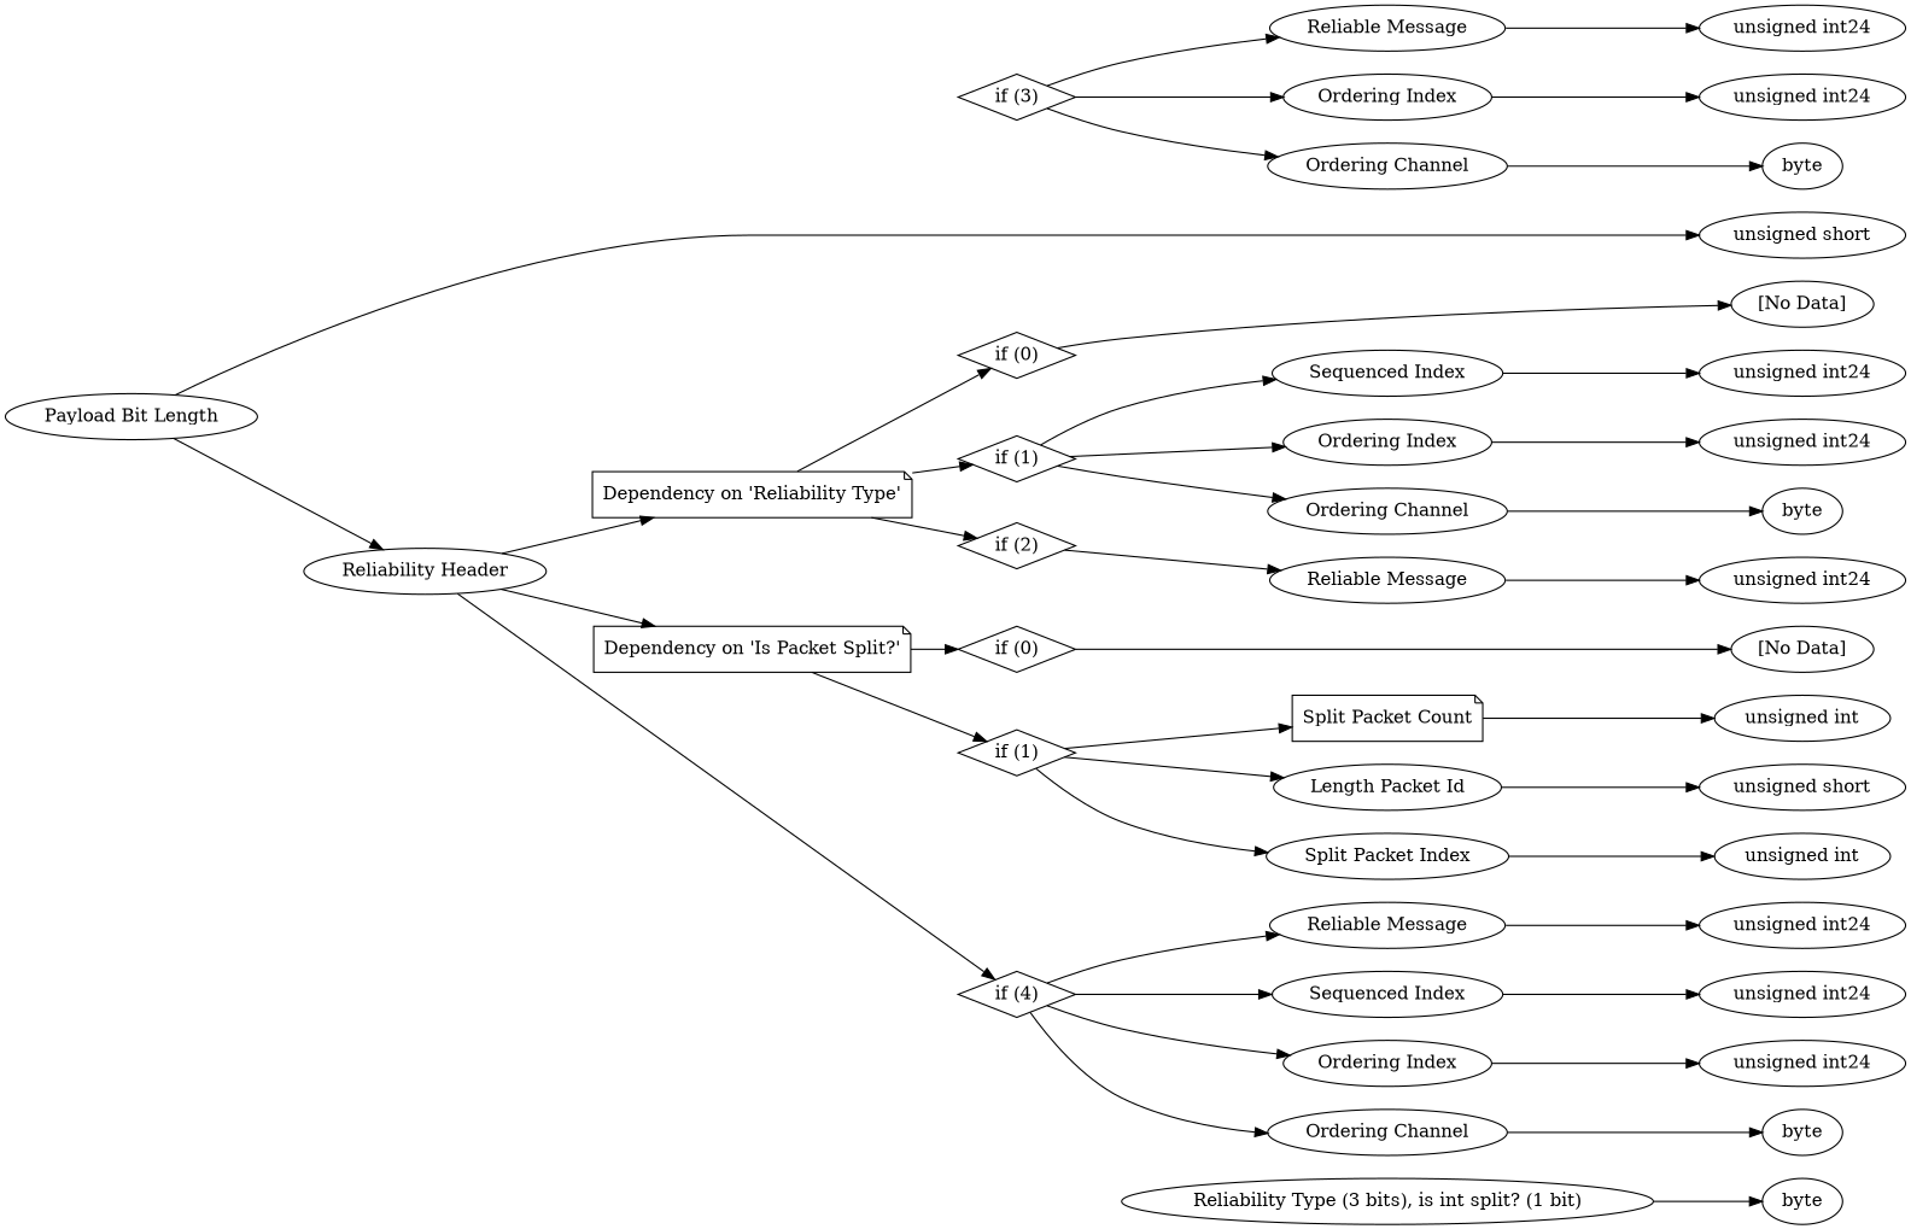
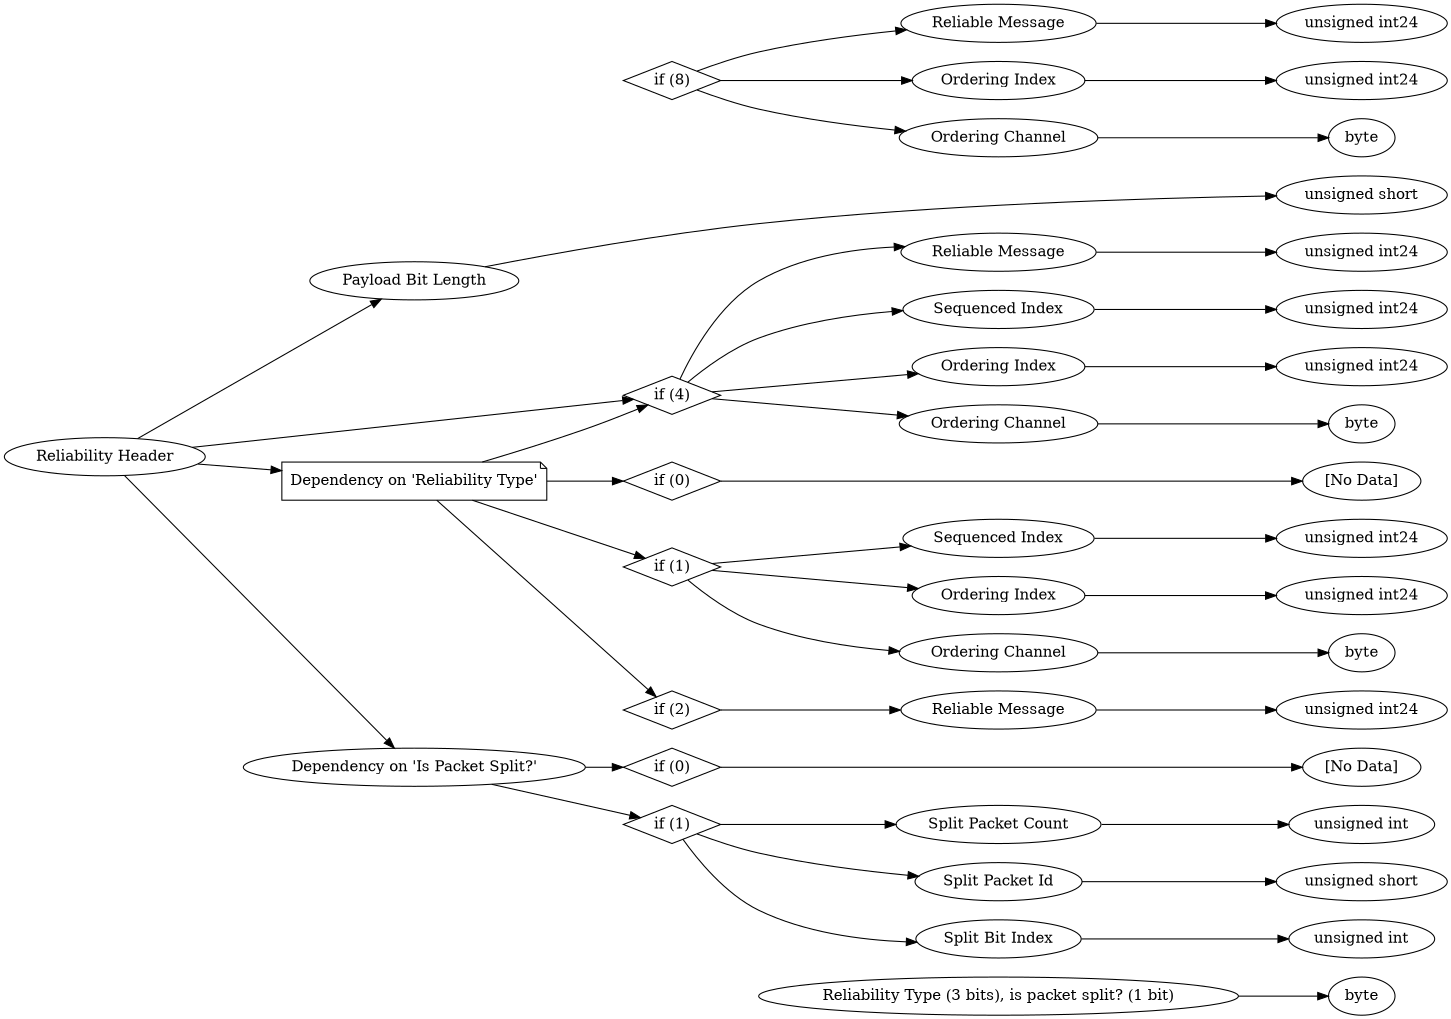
  digraph {
    rankdir=LR
    n1 [label=byte]
    n2 [label="unsigned short"]
    n3 [label="[No Data]"]
    n4 [label="unsigned int24"]
    n5 [label="unsigned int24"]
    n6 [label=byte]
    n7 [label="unsigned int24"]
    n8 [label="unsigned int24"]
    n9 [label="unsigned int24"]
    n10 [label=byte]
    n11 [label="unsigned int24"]
    n12 [label="unsigned int24"]
    n13 [label="unsigned int24"]
    n14 [label=byte]
    n15 [label="[No Data]"]
    n16 [label="unsigned int"]
    n17 [label="unsigned short"]
    n18 [label="unsigned int"]
    n19 [label="Reliability Header"]
    n20 [label="Payload Bit Length"]
    n21 [label="Dependency on 'Reliability Type'" shape=note]
-   n22 [label="Dependency on 'Is Packet Split?'" shape=note]
+   n22 [label="Dependency on 'Is Packet Split?'" shape=ellipse]
    n23 [label="if (4)" shape=diamond]
-   n24 [label="Reliability Type (3 bits), is int split? (1 bit)"]
+   n24 [label="Reliability Type (3 bits), is packet split? (1 bit)"]
    n25 [label="if (0)" shape=diamond]
    n26 [label="if (1)" shape=diamond]
    n27 [label="if (2)" shape=diamond]
    n28 [label="if (0)" shape=diamond]
    n29 [label="if (1)" shape=diamond]
    n30 [label="Sequenced Index"]
    n31 [label="Ordering Index"]
    n32 [label="Ordering Channel"]
    n33 [label="Reliable Message"]
-   n34 [label="if (3)" shape=diamond]
+   n34 [label="if (8)" shape=diamond]
    n35 [label="Reliable Message"]
    n36 [label="Ordering Index"]
    n37 [label="Ordering Channel"]
    n38 [label="Reliable Message"]
    n39 [label="Sequenced Index"]
    n40 [label="Ordering Index"]
    n41 [label="Ordering Channel"]
-   n42 [label="Split Packet Count" shape=note]
-   n43 [label="Length Packet Id"]
-   n44 [label="Split Packet Index"]
+   n42 [label="Split Packet Count"]
+   n43 [label="Split Packet Id"]
+   n44 [label="Split Bit Index"]
    subgraph sub_1 {
      rank=max
      n1
      n2
      n3
      n4
      n5
      n6
      n7
      n8
      n9
      n10
      n11
      n12
      n13
      n14
      n15
      n16
      n17
      n18
    }
-   n20 -> n19
+   n19 -> n20
    n19 -> n21
    n19 -> n22
    n19 -> n23
    n20 -> n2
+   n21 -> n23
    n21 -> n25
    n21 -> n26
    n21 -> n27
    n22 -> n28
    n22 -> n29
    n23 -> n38
    n23 -> n39
    n23 -> n40
    n23 -> n41
    n24 -> n1
    n25 -> n3
    n26 -> n30
    n26 -> n31
    n26 -> n32
    n27 -> n33
    n28 -> n15
    n29 -> n42
    n29 -> n43
    n29 -> n44
    n30 -> n4
    n31 -> n5
    n32 -> n6
    n33 -> n7
    n34 -> n35
    n34 -> n36
    n34 -> n37
    n35 -> n8
    n36 -> n9
    n37 -> n10
    n38 -> n11
    n39 -> n12
    n40 -> n13
    n41 -> n14
    n42 -> n16
    n43 -> n17
    n44 -> n18
  }
